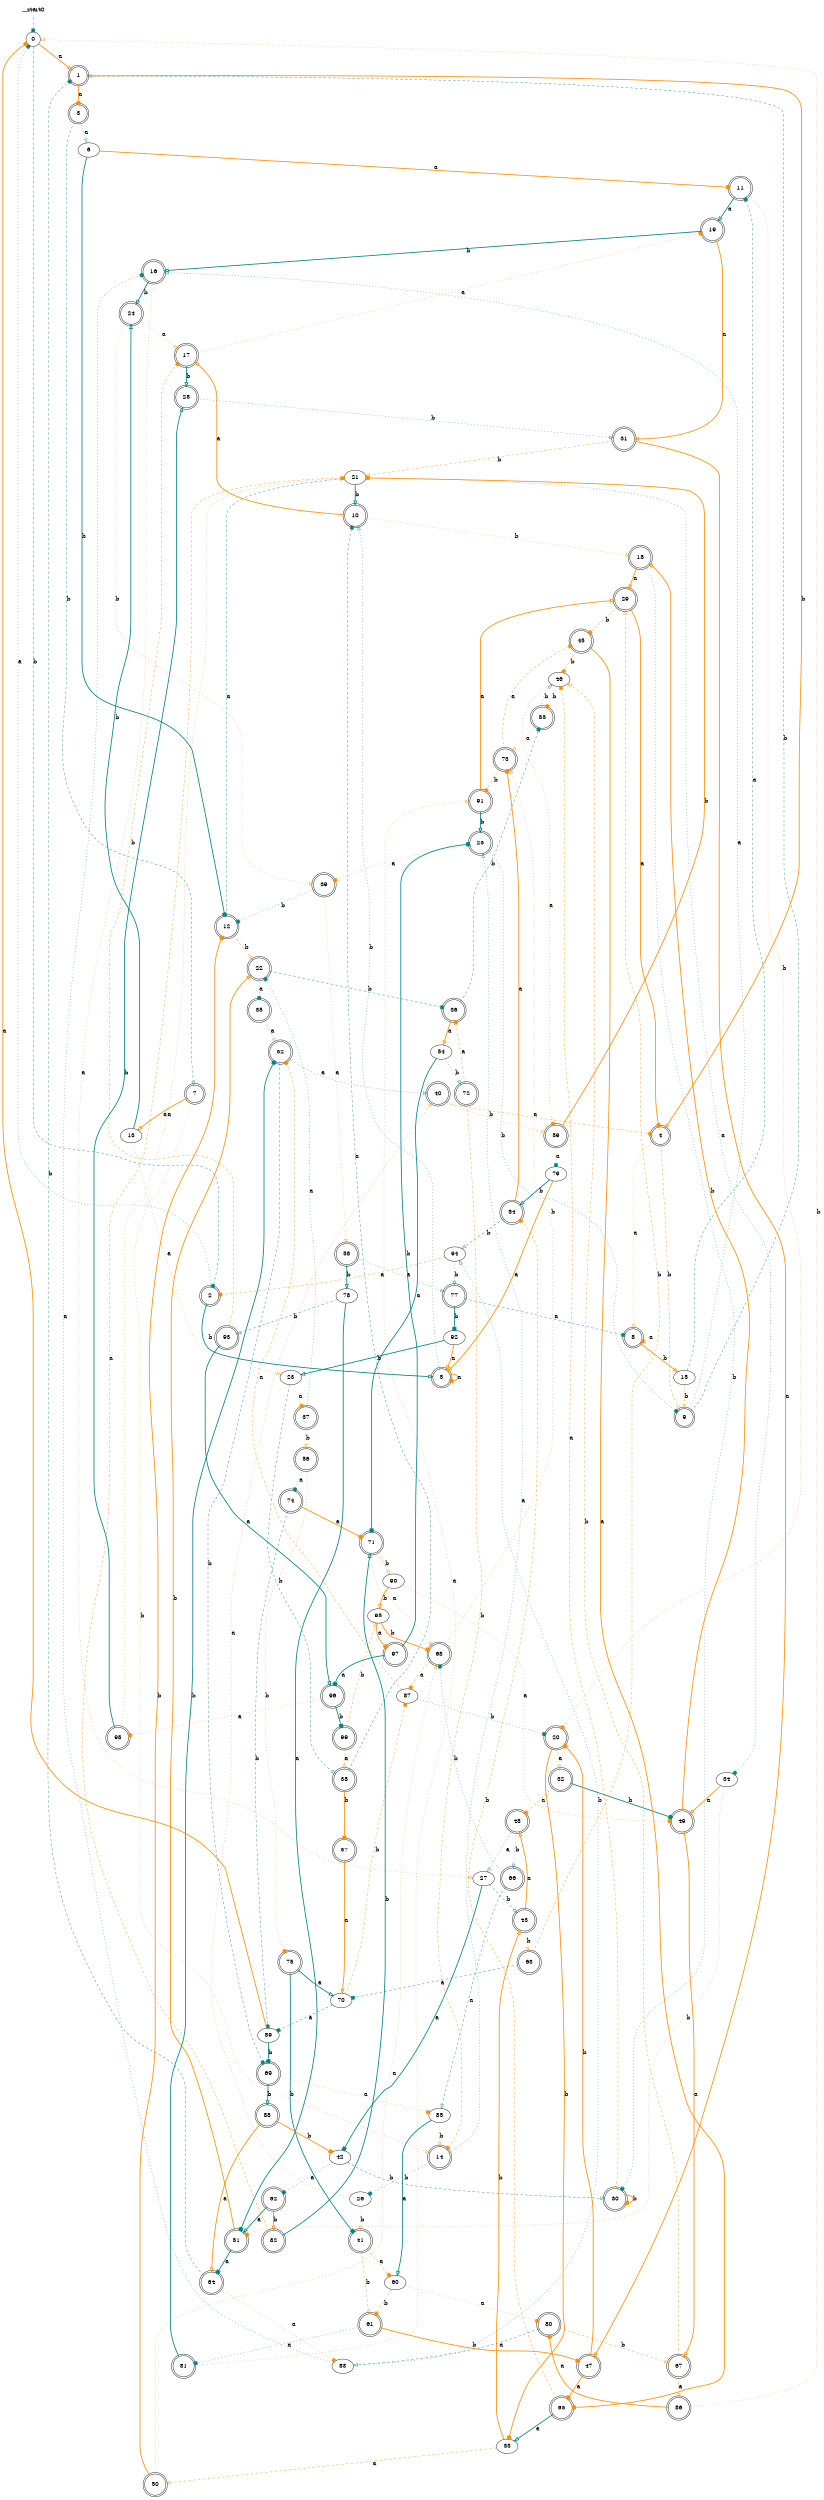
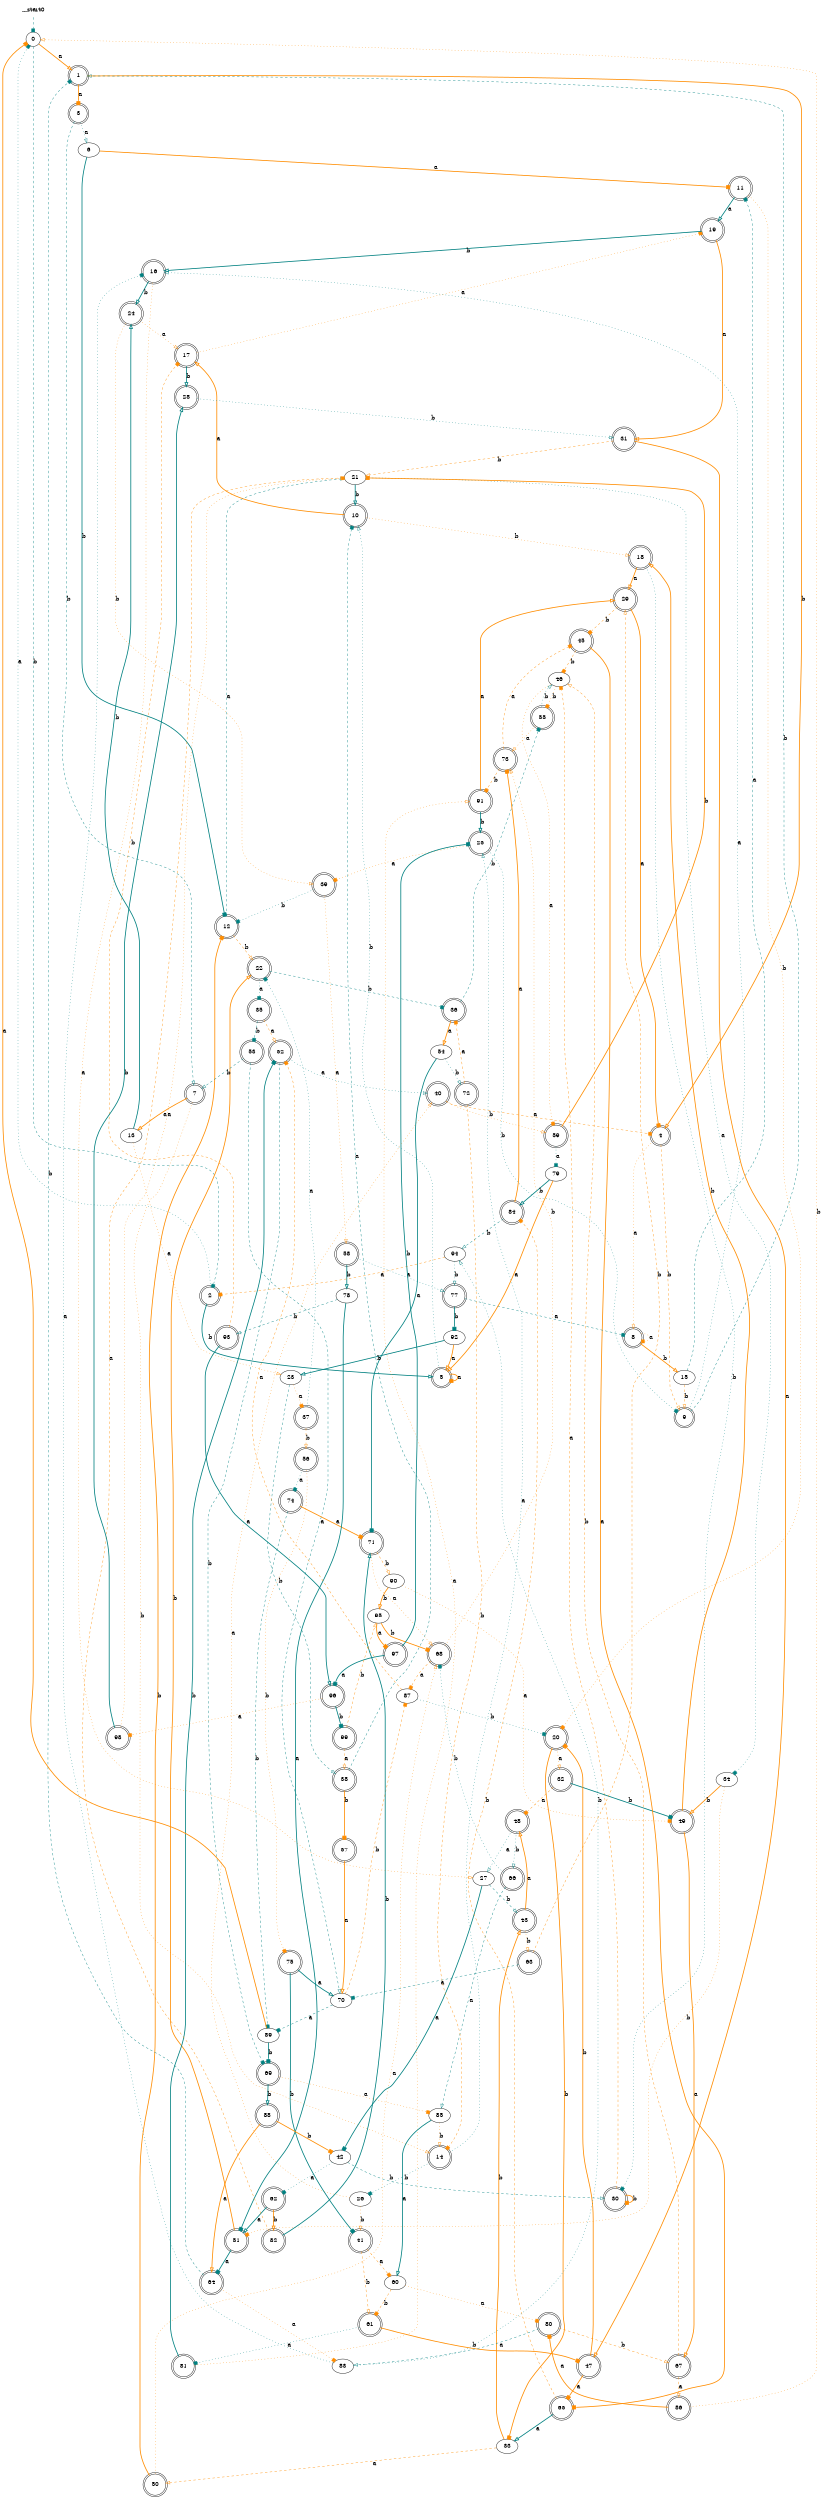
  digraph {
    node [shape=doublecircle]
    edge [arrowhead=onormal color=darkorange style=bold]
    __start0 [shape=none]
    0 [shape=circle]
    1
    2
    3
    4
    5
    6 [shape=""]
    7
    8
    9
    10
    11
    12
    13 [shape=""]
    14
    15 [shape=""]
    16
    17
    18
    19
    20
    21 [shape=""]
    22
    23 [shape=""]
    24
    25
    26 [shape=""]
    27 [shape=""]
    28
    29
    30
    31
    32
    33 [shape=""]
    34 [shape=""]
    35
    36
    37
    38
    39
    40
    41
    42 [shape=""]
    43
    45
    46 [shape=""]
    47
    48
    49
    50
    51
    52
+   53
    54 [shape=""]
    55
    56
    57
    58
    59
    60 [shape=""]
    61
    62
    63
    65
    66
    67
    68
    64
    69
    70 [shape=""]
    71
    72
    73
    74
    75
    77
    78 [shape=""]
    79 [shape=""]
    80
    81
    82
    83 [shape=""]
    84
    85 [shape=""]
    86
    87 [shape=""]
    88
    89 [shape=""]
    90 [shape=""]
    91
    92 [shape=""]
    93
    94 [shape=""]
    95 [shape=""]
    96
    97
    98
    99
    __start0 -> 0 [arrowhead=box color=teal style=dashed]
    0 -> 1 [label=a]
    0 -> 2 [arrowhead=box color=teal label=b style=dashed]
    1 -> 3 [arrowhead=box label=a]
    1 -> 4 [label=b]
    2 -> 0 [arrowhead=box color=teal label=a style=dotted]
    2 -> 5 [color=teal label=b]
    3 -> 6 [color=teal label=a style=dotted]
    3 -> 7 [color=teal label=b style=dashed]
    4 -> 8 [label=a style=dotted]
    4 -> 9 [label=b style=dashed]
    5 -> 5 [arrowhead=box label=a]
    5 -> 10 [color=teal label=b style=dotted]
    6 -> 11 [arrowhead=box label=a]
    6 -> 12 [arrowhead=box color=teal label=b]
    7 -> 13 [label=a]
    7 -> 14 [label=b style=dotted]
    8 -> 8 [arrowhead=box label=a style=dotted]
    8 -> 15 [label=b]
    9 -> 1 [color=teal label=b style=dashed]
    9 -> 16 [color=teal label=a style=dotted]
    10 -> 17 [label=a]
    10 -> 18 [label=b style=dotted]
    11 -> 19 [color=teal label=a]
    11 -> 20 [arrowhead=box label=b style=dotted]
    12 -> 21 [color=teal label=a style=dashed]
    12 -> 22 [label=b style=dashed]
    13 -> 23 [label=a style=dotted]
    13 -> 24 [color=teal label=b]
    14 -> 25 [color=teal label=a style=dotted]
    14 -> 26 [arrowhead=box color=teal label=b style=dotted]
    15 -> 9 [label=b style=dashed]
    15 -> 11 [arrowhead=box color=teal label=a style=dashed]
    16 -> 24 [color=teal label=b]
    16 -> 27 [label=a style=dotted]
    17 -> 19 [arrowhead=box label=a style=dotted]
    17 -> 28 [color=teal label=b]
    18 -> 29 [label=a]
    18 -> 30 [arrowhead=box color=teal label=b style=dotted]
    19 -> 16 [color=teal label=b]
    19 -> 31 [label=a]
    20 -> 32 [label=a style=dotted]
    20 -> 33 [arrowhead=box label=b]
    21 -> 10 [color=teal label=b]
    21 -> 34 [arrowhead=box color=teal label=a style=dotted]
    22 -> 35 [arrowhead=box color=teal label=a style=dotted]
    22 -> 36 [arrowhead=box color=teal label=b style=dashed]
    23 -> 37 [arrowhead=box label=a style=dotted]
    23 -> 38 [color=teal label=b style=dashed]
    24 -> 17 [label=a style=dotted]
    24 -> 39 [label=b style=dotted]
    25 -> 9 [arrowhead=box color=teal label=b style=dotted]
    25 -> 39 [arrowhead=box label=a style=dotted]
    26 -> 40 [label=a style=dotted]
    26 -> 41 [label=b style=dotted]
    27 -> 42 [arrowhead=box color=teal label=a]
    27 -> 43 [color=teal label=b style=dashed]
    28 -> 31 [color=teal label=b style=dotted]
    29 -> 4 [arrowhead=box label=a]
    29 -> 45 [arrowhead=box label=b style=dashed]
    30 -> 30 [arrowhead=box label=b]
    30 -> 46 [arrowhead=box label=a style=dashed]
    31 -> 21 [label=b style=dashed]
    31 -> 47 [label=a]
    32 -> 48 [arrowhead=box label=a style=dashed]
    32 -> 49 [arrowhead=box color=teal label=b]
    33 -> 43 [label=b]
    33 -> 50 [label=a style=dashed]
-   34 -> 49 [label=a]
+   34 -> 49 [label=b]
    34 -> 51 [arrowhead=box label=b style=dotted]
    35 -> 52 [label=a style=dashed]
+   35 -> 53 [arrowhead=box color=teal label=b style=dashed]
    36 -> 54 [label=a]
    36 -> 55 [arrowhead=box color=teal label=b style=dashed]
    37 -> 22 [arrowhead=box color=teal label=a style=dotted]
    37 -> 56 [label=b style=dashed]
    38 -> 10 [arrowhead=box color=teal label=a style=dashed]
    38 -> 57 [arrowhead=box label=b]
    39 -> 12 [arrowhead=box color=teal label=b style=dotted]
    39 -> 58 [label=a style=dotted]
    40 -> 4 [arrowhead=box label=a style=dashed]
    40 -> 59 [label=b style=dotted]
    41 -> 60 [arrowhead=box label=a style=dashed]
    41 -> 61 [label=b style=dashed]
    42 -> 30 [color=teal label=b style=dashed]
    42 -> 62 [arrowhead=box color=teal label=a style=dotted]
    43 -> 48 [label=a]
    43 -> 63 [label=b style=dotted]
    45 -> 46 [arrowhead=box label=b style=dashed]
    45 -> 65 [arrowhead=box label=a]
    46 -> 55 [arrowhead=box label=b style=dotted]
    46 -> 59 [arrowhead=box label=a style=dotted]
    47 -> 20 [arrowhead=box label=b]
    47 -> 65 [arrowhead=box label=a]
    48 -> 27 [color=teal label=a style=dotted]
    48 -> 66 [color=teal label=b style=dotted]
    49 -> 18 [label=b]
    49 -> 67 [label=a]
    50 -> 12 [arrowhead=box label=b]
    50 -> 68 [label=a style=dotted]
    51 -> 22 [label=b]
    51 -> 64 [arrowhead=box color=teal label=a]
    52 -> 40 [color=teal label=a style=dotted]
    52 -> 69 [arrowhead=box color=teal label=b style=dashed]
+   53 -> 7 [color=teal label=b style=dashed]
+   53 -> 70 [color=teal label=a style=dashed]
    54 -> 71 [arrowhead=box color=teal label=a]
    54 -> 72 [color=teal label=b style=dotted]
    55 -> 46 [color=teal label=b style=dotted]
    55 -> 73 [label=a style=dotted]
    56 -> 74 [arrowhead=box color=teal label=a style=dotted]
    56 -> 75 [arrowhead=box label=b style=dotted]
    57 -> 70 [label=a]
    58 -> 77 [color=teal label=a style=dotted]
    58 -> 78 [color=teal label=b]
    59 -> 21 [arrowhead=box label=b]
    59 -> 79 [arrowhead=box color=teal label=a style=dotted]
    60 -> 61 [arrowhead=box label=b style=dashed]
    60 -> 80 [arrowhead=box label=a style=dotted]
    61 -> 47 [arrowhead=box label=b]
    61 -> 81 [arrowhead=box color=teal label=a style=dotted]
    62 -> 51 [color=teal label=a]
    62 -> 82 [label=b]
    63 -> 29 [label=b style=dashed]
    63 -> 70 [arrowhead=box color=teal label=a style=dashed]
    65 -> 33 [color=teal label=a]
    65 -> 84 [arrowhead=box label=b style=dashed]
    66 -> 68 [arrowhead=box color=teal label=b style=dotted]
    66 -> 85 [color=teal label=a style=dashed]
    67 -> 46 [label=b style=dashed]
    67 -> 86 [label=a style=dashed]
    68 -> 73 [label=b style=dotted]
    68 -> 87 [arrowhead=box label=a style=dashed]
    64 -> 1 [arrowhead=box color=teal label=b style=dashed]
    64 -> 83 [arrowhead=box label=a style=dotted]
    69 -> 85 [arrowhead=box label=a style=dotted]
    69 -> 88 [color=teal label=b]
    70 -> 87 [arrowhead=box label=b style=dashed]
    70 -> 89 [arrowhead=box color=teal label=a style=dashed]
    71 -> 68 [label=a style=dotted]
    71 -> 90 [label=b style=dashed]
    72 -> 14 [arrowhead=box label=b style=dashed]
    72 -> 36 [arrowhead=box label=a style=dashed]
    73 -> 45 [arrowhead=box label=a style=dashed]
    73 -> 91 [arrowhead=box label=b style=dashed]
    74 -> 71 [arrowhead=box label=a]
    74 -> 89 [arrowhead=box color=teal label=b style=dashed]
    75 -> 41 [arrowhead=box color=teal label=b]
    75 -> 70 [color=teal label=a]
    77 -> 8 [arrowhead=box color=teal label=a style=dashed]
    77 -> 92 [arrowhead=box color=teal label=b]
    78 -> 51 [arrowhead=box color=teal label=a]
    78 -> 93 [color=teal label=b style=dashed]
    79 -> 5 [label=a]
    79 -> 84 [color=teal label=b]
    80 -> 67 [label=b style=dashed]
    80 -> 83 [color=teal label=a style=dashed]
    81 -> 52 [arrowhead=box color=teal label=b]
    81 -> 91 [label=a style=dotted]
    82 -> 21 [label=a style=dashed]
    82 -> 71 [color=teal label=b]
    83 -> 16 [arrowhead=box color=teal label=a style=dotted]
    83 -> 94 [color=teal label=b style=dotted]
    84 -> 73 [arrowhead=box label=a]
    84 -> 94 [color=teal label=b style=dashed]
    85 -> 14 [label=b style=dotted]
    85 -> 60 [color=teal label=a]
    86 -> 0 [label=b style=dotted]
    86 -> 80 [arrowhead=box label=a]
    87 -> 20 [arrowhead=box color=teal label=b style=dotted]
    87 -> 52 [arrowhead=box label=a style=dashed]
    88 -> 42 [arrowhead=box label=b]
    88 -> 64 [label=a]
    89 -> 0 [arrowhead=box label=a]
    89 -> 69 [arrowhead=box color=teal label=b]
    90 -> 49 [arrowhead=box label=a style=dotted]
    90 -> 95 [label=b]
    91 -> 25 [color=teal label=b]
    91 -> 29 [label=a]
    92 -> 5 [label=a]
    92 -> 23 [color=teal label=b]
    93 -> 17 [arrowhead=box label=b style=dashed]
    93 -> 96 [color=teal label=a]
    94 -> 2 [arrowhead=box label=a style=dashed]
    94 -> 77 [color=teal label=b style=dotted]
    95 -> 68 [arrowhead=box label=b]
    95 -> 97 [arrowhead=box label=a]
    96 -> 98 [arrowhead=box label=a style=dotted]
    96 -> 99 [arrowhead=box color=teal label=b]
    97 -> 25 [arrowhead=box color=teal label=b]
    97 -> 96 [arrowhead=box color=teal label=a]
    98 -> 21 [arrowhead=box label=a style=dotted]
    98 -> 28 [color=teal label=b]
    99 -> 38 [label=a style=dashed]
    99 -> 95 [label=b style=dashed]
  }
